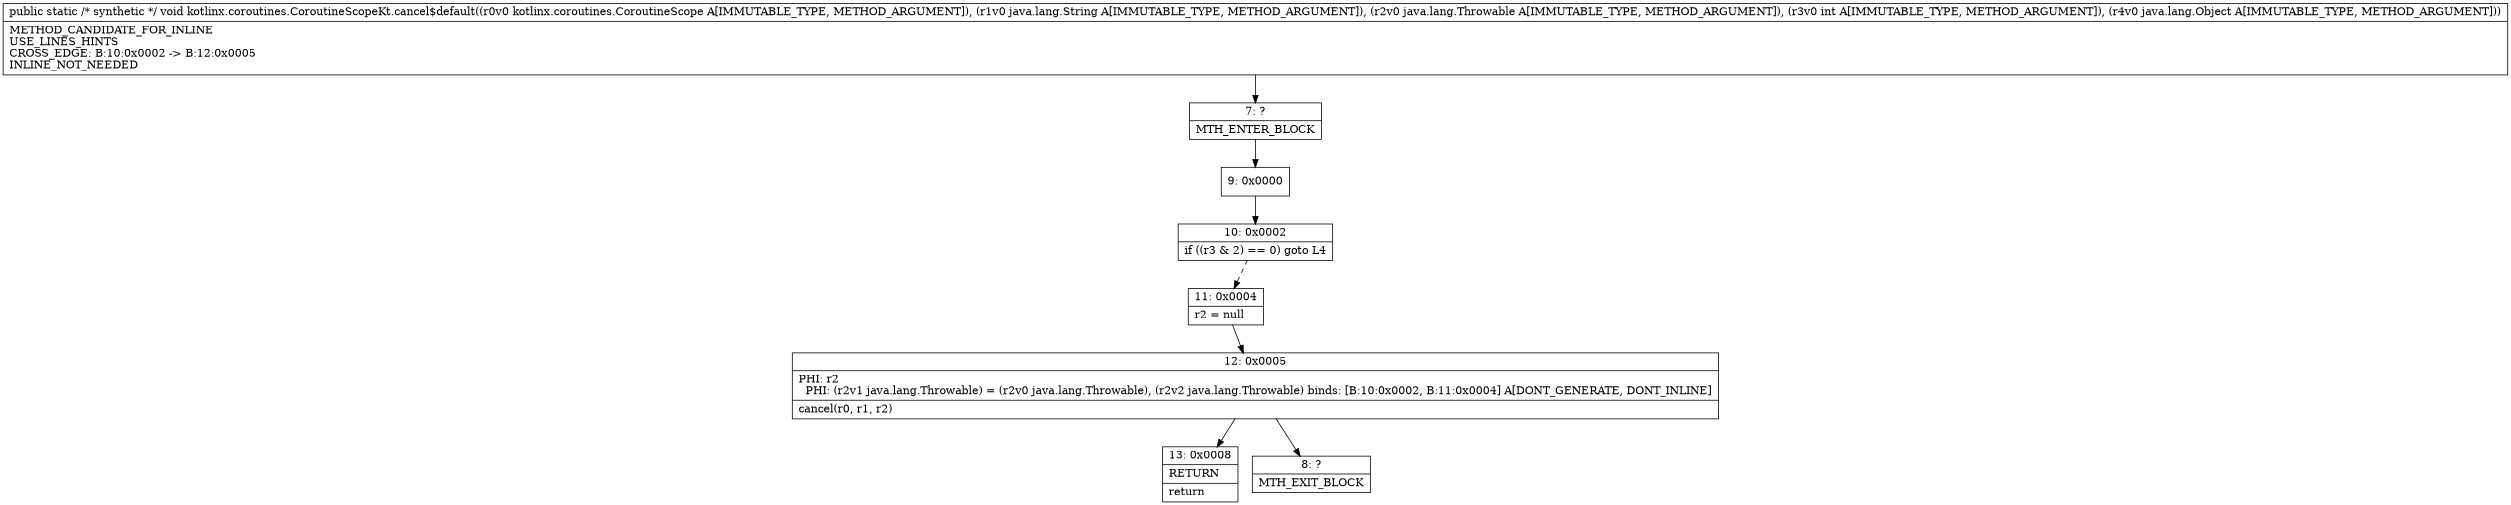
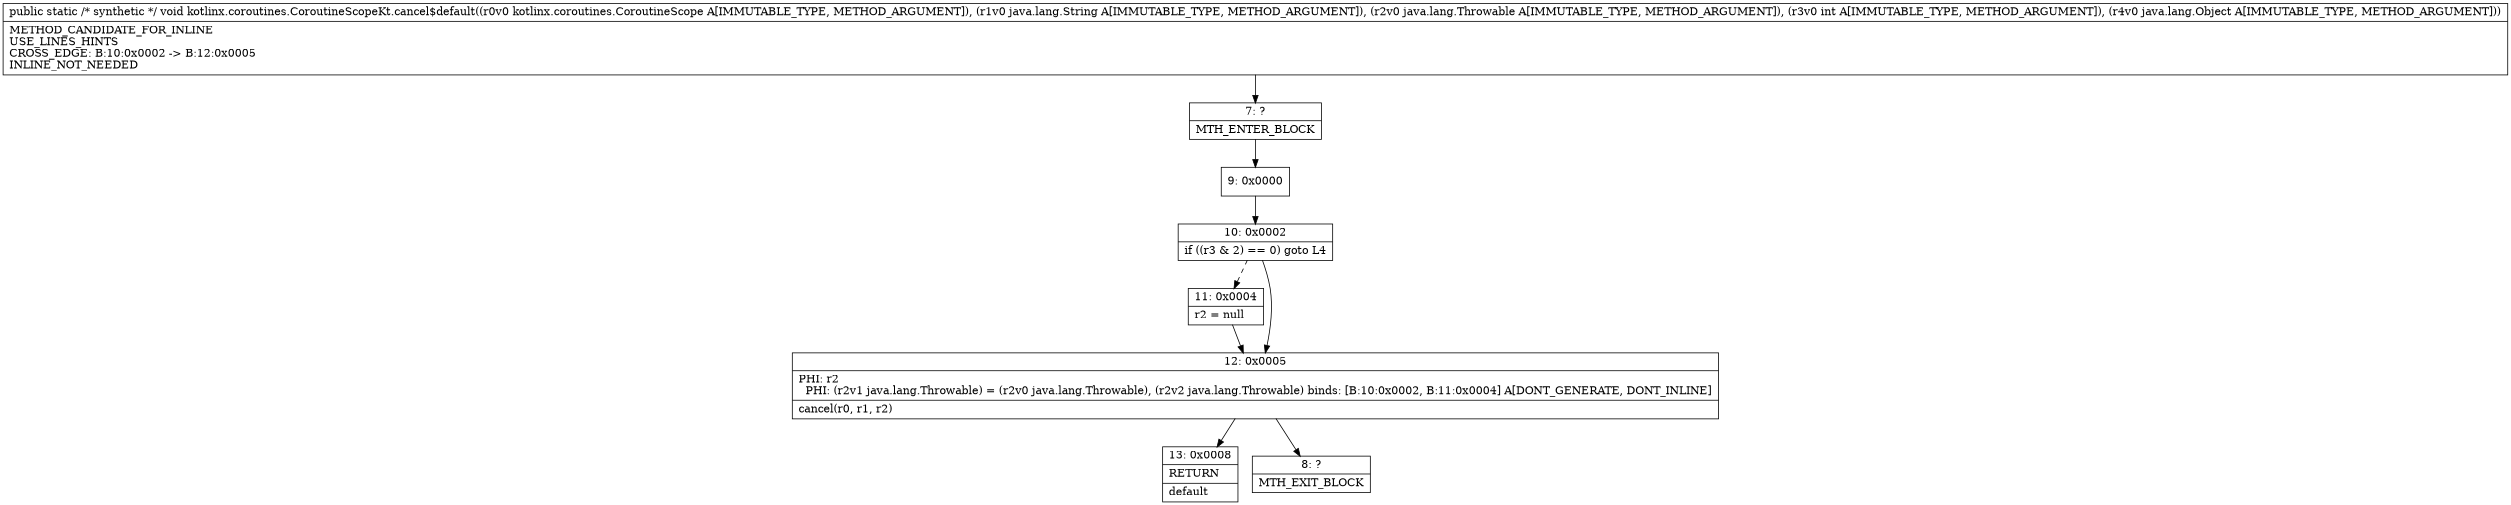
  digraph {
    node [shape=record]
    n1 [label="{7\:\ ?|MTH_ENTER_BLOCK\l}"]
    n2 [label="{9\:\ 0x0000}"]
    n3 [label="{10\:\ 0x0002|if ((r3 & 2) == 0) goto L4\l}"]
    n4 [label="{11\:\ 0x0004|r2 = null\l}"]
    n5 [label="{12\:\ 0x0005|PHI: r2 \l  PHI: (r2v1 java.lang.Throwable) = (r2v0 java.lang.Throwable), (r2v2 java.lang.Throwable) binds: [B:10:0x0002, B:11:0x0004] A[DONT_GENERATE, DONT_INLINE]\l|cancel(r0, r1, r2)\l}"]
-   n6 [label="{13\:\ 0x0008|RETURN\l|return\l}"]
+   n6 [label="{13\:\ 0x0008|RETURN\l|default\l}"]
    n7 [label="{8\:\ ?|MTH_EXIT_BLOCK\l}"]
    n8 [label="{public static \/* synthetic *\/ void kotlinx.coroutines.CoroutineScopeKt.cancel$default((r0v0 kotlinx.coroutines.CoroutineScope A[IMMUTABLE_TYPE, METHOD_ARGUMENT]), (r1v0 java.lang.String A[IMMUTABLE_TYPE, METHOD_ARGUMENT]), (r2v0 java.lang.Throwable A[IMMUTABLE_TYPE, METHOD_ARGUMENT]), (r3v0 int A[IMMUTABLE_TYPE, METHOD_ARGUMENT]), (r4v0 java.lang.Object A[IMMUTABLE_TYPE, METHOD_ARGUMENT]))  | METHOD_CANDIDATE_FOR_INLINE\lUSE_LINES_HINTS\lCROSS_EDGE: B:10:0x0002 \-\> B:12:0x0005\lINLINE_NOT_NEEDED\l}"]
    n1 -> n2
    n2 -> n3
    n3 -> n4 [style=dashed]
+   n3 -> n5
    n4 -> n5
    n5 -> n6
    n5 -> n7
    n8 -> n1
  }
